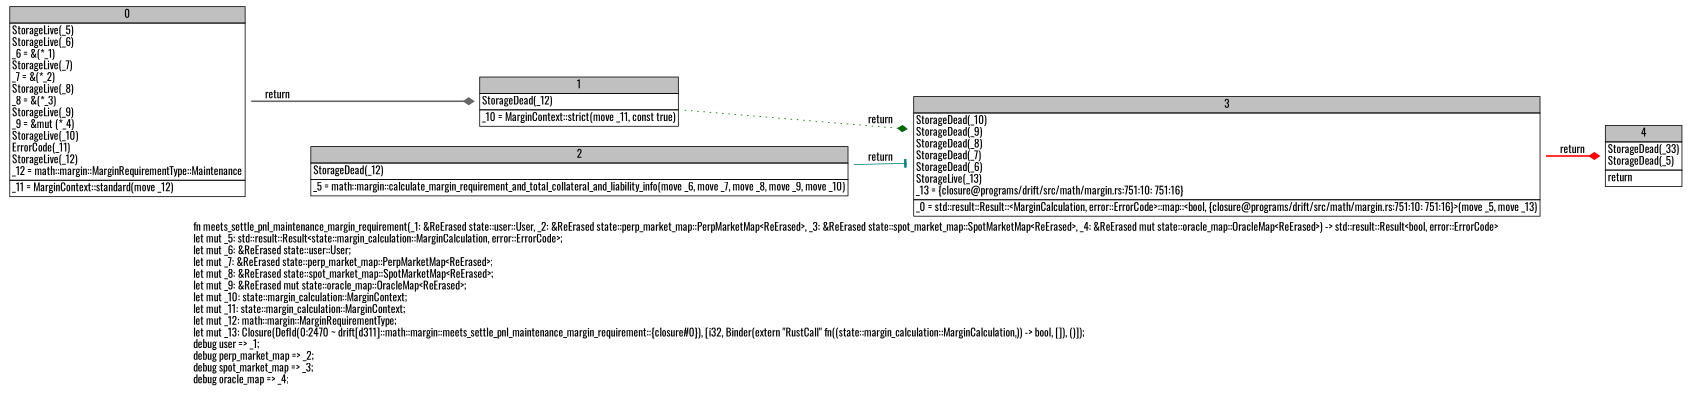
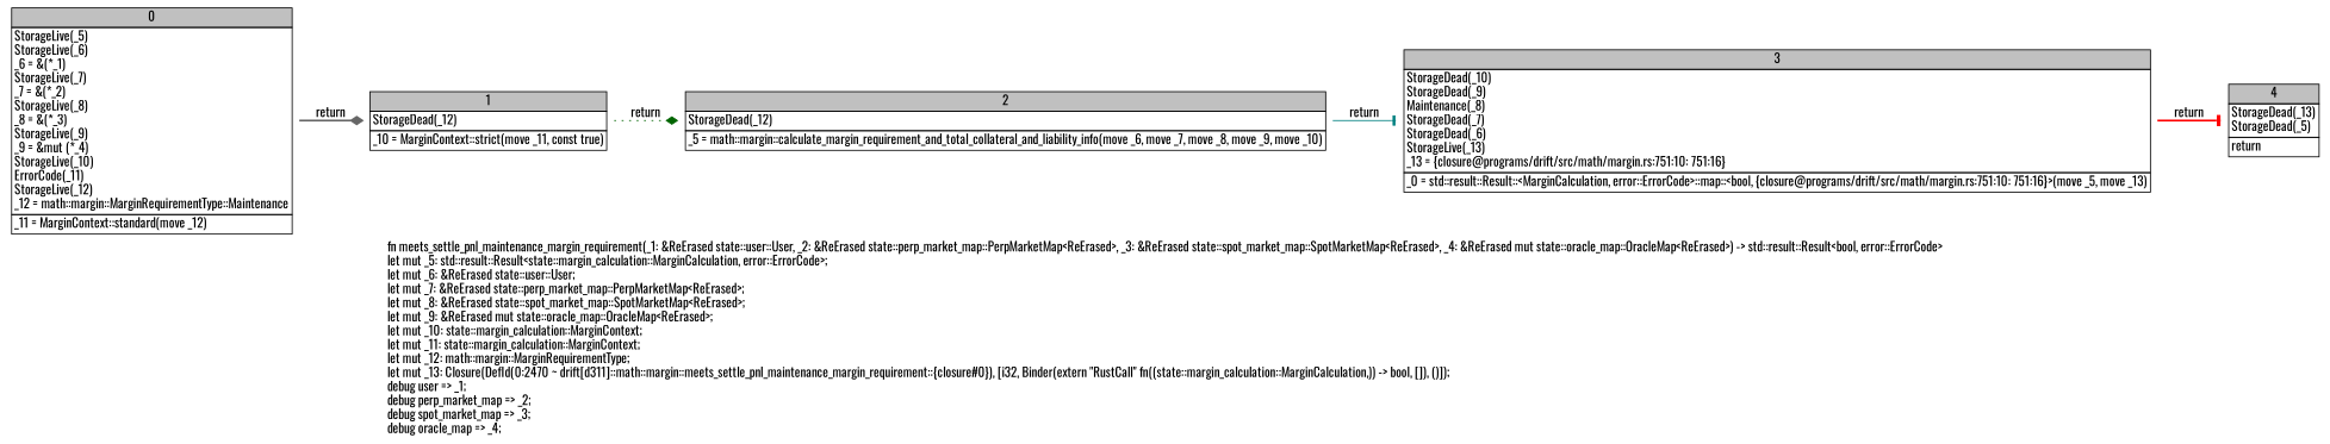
  digraph {
    fontname=Oswald
    label=<fn meets_settle_pnl_maintenance_margin_requirement(_1: &amp;ReErased state::user::User, _2: &amp;ReErased state::perp_market_map::PerpMarketMap&lt;ReErased&gt;, _3: &amp;ReErased state::spot_market_map::SpotMarketMap&lt;ReErased&gt;, _4: &amp;ReErased mut state::oracle_map::OracleMap&lt;ReErased&gt;) -&gt; std::result::Result&lt;bool, error::ErrorCode&gt;<br align="left"/>let mut _5: std::result::Result&lt;state::margin_calculation::MarginCalculation, error::ErrorCode&gt;;<br align="left"/>let mut _6: &amp;ReErased state::user::User;<br align="left"/>let mut _7: &amp;ReErased state::perp_market_map::PerpMarketMap&lt;ReErased&gt;;<br align="left"/>let mut _8: &amp;ReErased state::spot_market_map::SpotMarketMap&lt;ReErased&gt;;<br align="left"/>let mut _9: &amp;ReErased mut state::oracle_map::OracleMap&lt;ReErased&gt;;<br align="left"/>let mut _10: state::margin_calculation::MarginContext;<br align="left"/>let mut _11: state::margin_calculation::MarginContext;<br align="left"/>let mut _12: math::margin::MarginRequirementType;<br align="left"/>let mut _13: Closure(DefId(0:2470 ~ drift[d311]::math::margin::meets_settle_pnl_maintenance_margin_requirement::{closure#0}), [i32, Binder(extern &quot;RustCall&quot; fn((state::margin_calculation::MarginCalculation,)) -&gt; bool, []), ()]);<br align="left"/>debug user =&gt; _1;<br align="left"/>debug perp_market_map =&gt; _2;<br align="left"/>debug spot_market_map =&gt; _3;<br align="left"/>debug oracle_map =&gt; _4;<br align="left"/>>
    rankdir=LR
    node [fontname=Oswald shape=none]
    edge [arrowhead=diamond fontname=Oswald style=bold]
    n1 [label=<<table border="0" cellborder="1" cellspacing="0"><tr><td bgcolor="gray" align="center" colspan="1">0</td></tr><tr><td align="left" balign="left">StorageLive(_5)<br/>StorageLive(_6)<br/>_6 = &amp;(*_1)<br/>StorageLive(_7)<br/>_7 = &amp;(*_2)<br/>StorageLive(_8)<br/>_8 = &amp;(*_3)<br/>StorageLive(_9)<br/>_9 = &amp;mut (*_4)<br/>StorageLive(_10)<br/>ErrorCode(_11)<br/>StorageLive(_12)<br/>_12 = math::margin::MarginRequirementType::Maintenance<br/></td></tr><tr><td align="left">_11 = MarginContext::standard(move _12)</td></tr></table>>]
    n2 [label=<<table border="0" cellborder="1" cellspacing="0"><tr><td bgcolor="gray" align="center" colspan="1">1</td></tr><tr><td align="left" balign="left">StorageDead(_12)<br/></td></tr><tr><td align="left">_10 = MarginContext::strict(move _11, const true)</td></tr></table>>]
    n3 [label=<<table border="0" cellborder="1" cellspacing="0"><tr><td bgcolor="gray" align="center" colspan="1">2</td></tr><tr><td align="left" balign="left">StorageDead(_12)<br/></td></tr><tr><td align="left">_5 = math::margin::calculate_margin_requirement_and_total_collateral_and_liability_info(move _6, move _7, move _8, move _9, move _10)</td></tr></table>>]
-   n4 [label=<<table border="0" cellborder="1" cellspacing="0"><tr><td bgcolor="gray" align="center" colspan="1">3</td></tr><tr><td align="left" balign="left">StorageDead(_10)<br/>StorageDead(_9)<br/>StorageDead(_8)<br/>StorageDead(_7)<br/>StorageDead(_6)<br/>StorageLive(_13)<br/>_13 = {closure@programs/drift/src/math/margin.rs:751:10: 751:16}<br/></td></tr><tr><td align="left">_0 = std::result::Result::&lt;MarginCalculation, error::ErrorCode&gt;::map::&lt;bool, {closure@programs/drift/src/math/margin.rs:751:10: 751:16}&gt;(move _5, move _13)</td></tr></table>>]
-   n5 [label=<<table border="0" cellborder="1" cellspacing="0"><tr><td bgcolor="gray" align="center" colspan="1">4</td></tr><tr><td align="left" balign="left">StorageDead(_33)<br/>StorageDead(_5)<br/></td></tr><tr><td align="left">return</td></tr></table>>]
+   n4 [label=<<table border="0" cellborder="1" cellspacing="0"><tr><td bgcolor="gray" align="center" colspan="1">3</td></tr><tr><td align="left" balign="left">StorageDead(_10)<br/>StorageDead(_9)<br/>Maintenance(_8)<br/>StorageDead(_7)<br/>StorageDead(_6)<br/>StorageLive(_13)<br/>_13 = {closure@programs/drift/src/math/margin.rs:751:10: 751:16}<br/></td></tr><tr><td align="left">_0 = std::result::Result::&lt;MarginCalculation, error::ErrorCode&gt;::map::&lt;bool, {closure@programs/drift/src/math/margin.rs:751:10: 751:16}&gt;(move _5, move _13)</td></tr></table>>]
+   n5 [label=<<table border="0" cellborder="1" cellspacing="0"><tr><td bgcolor="gray" align="center" colspan="1">4</td></tr><tr><td align="left" balign="left">StorageDead(_13)<br/>StorageDead(_5)<br/></td></tr><tr><td align="left">return</td></tr></table>>]
    n1 -> n2 [color=gray40 label=return]
-   n2 -> n4 [color=darkgreen label=return style=dotted]
+   n2 -> n3 [color=darkgreen label=return style=dotted]
    n3 -> n4 [arrowhead=tee color=teal label=return style=solid]
-   n4 -> n5 [color=red label=return]
+   n4 -> n5 [arrowhead=tee color=red label=return]
  }
